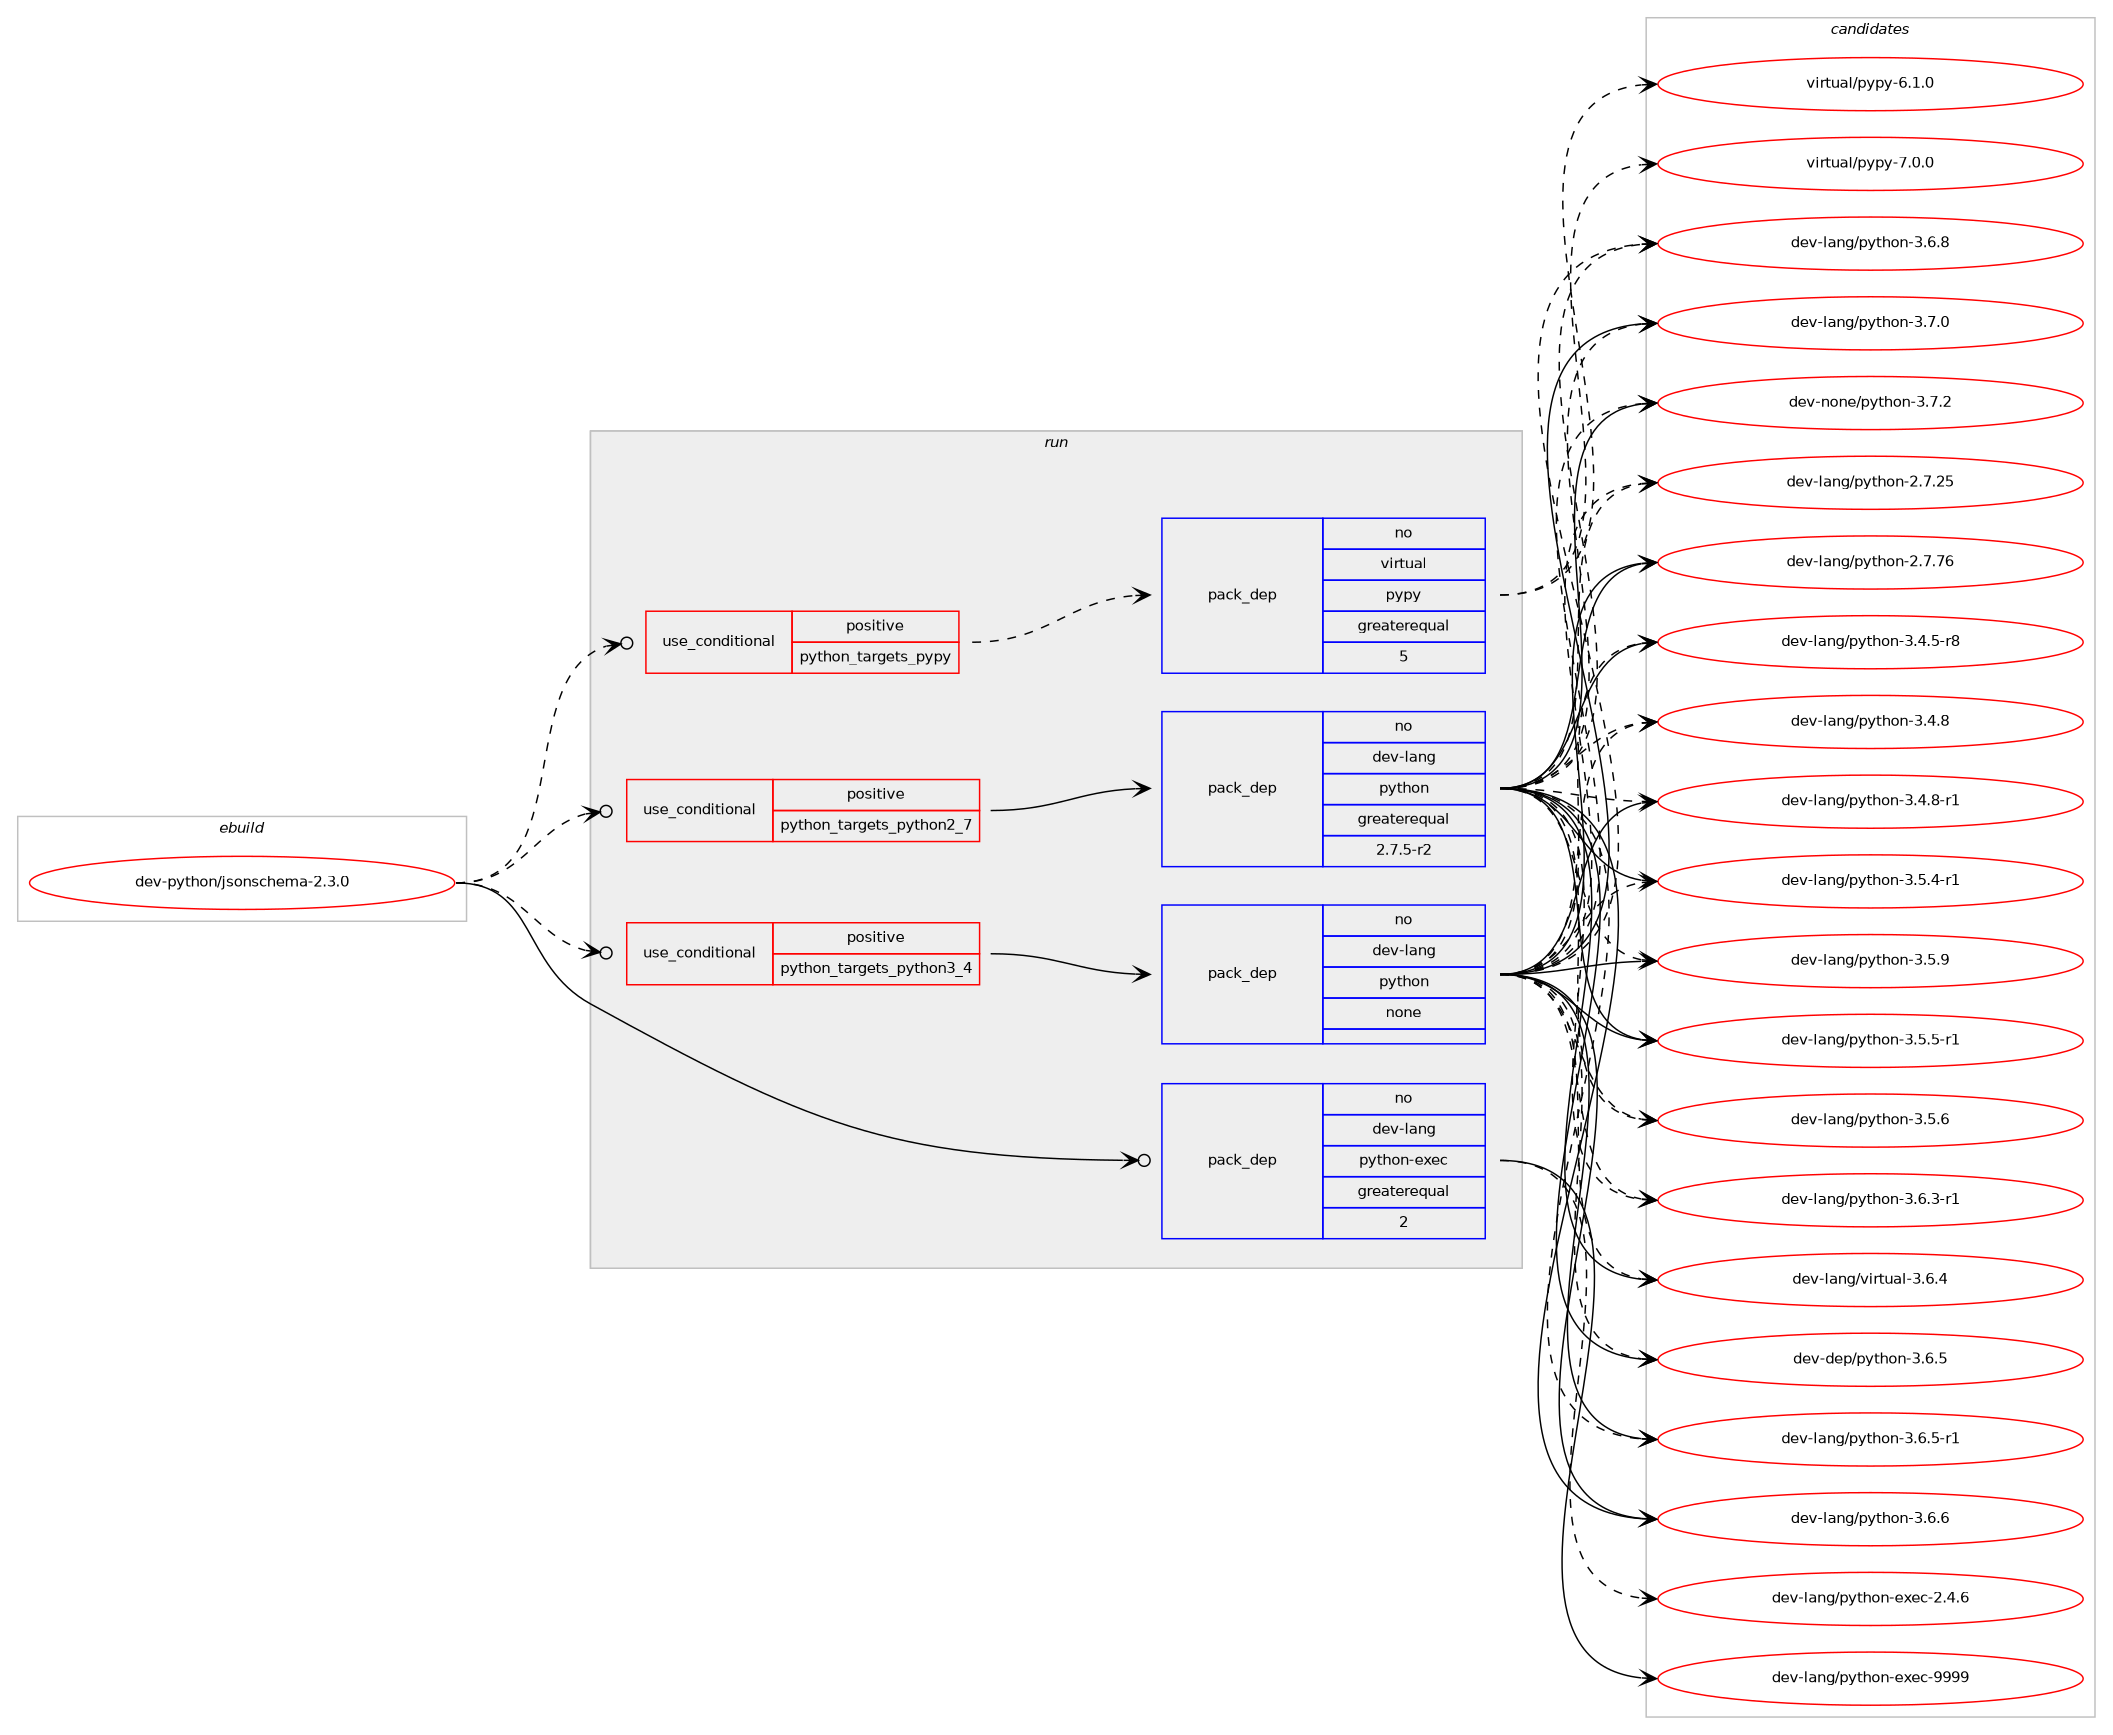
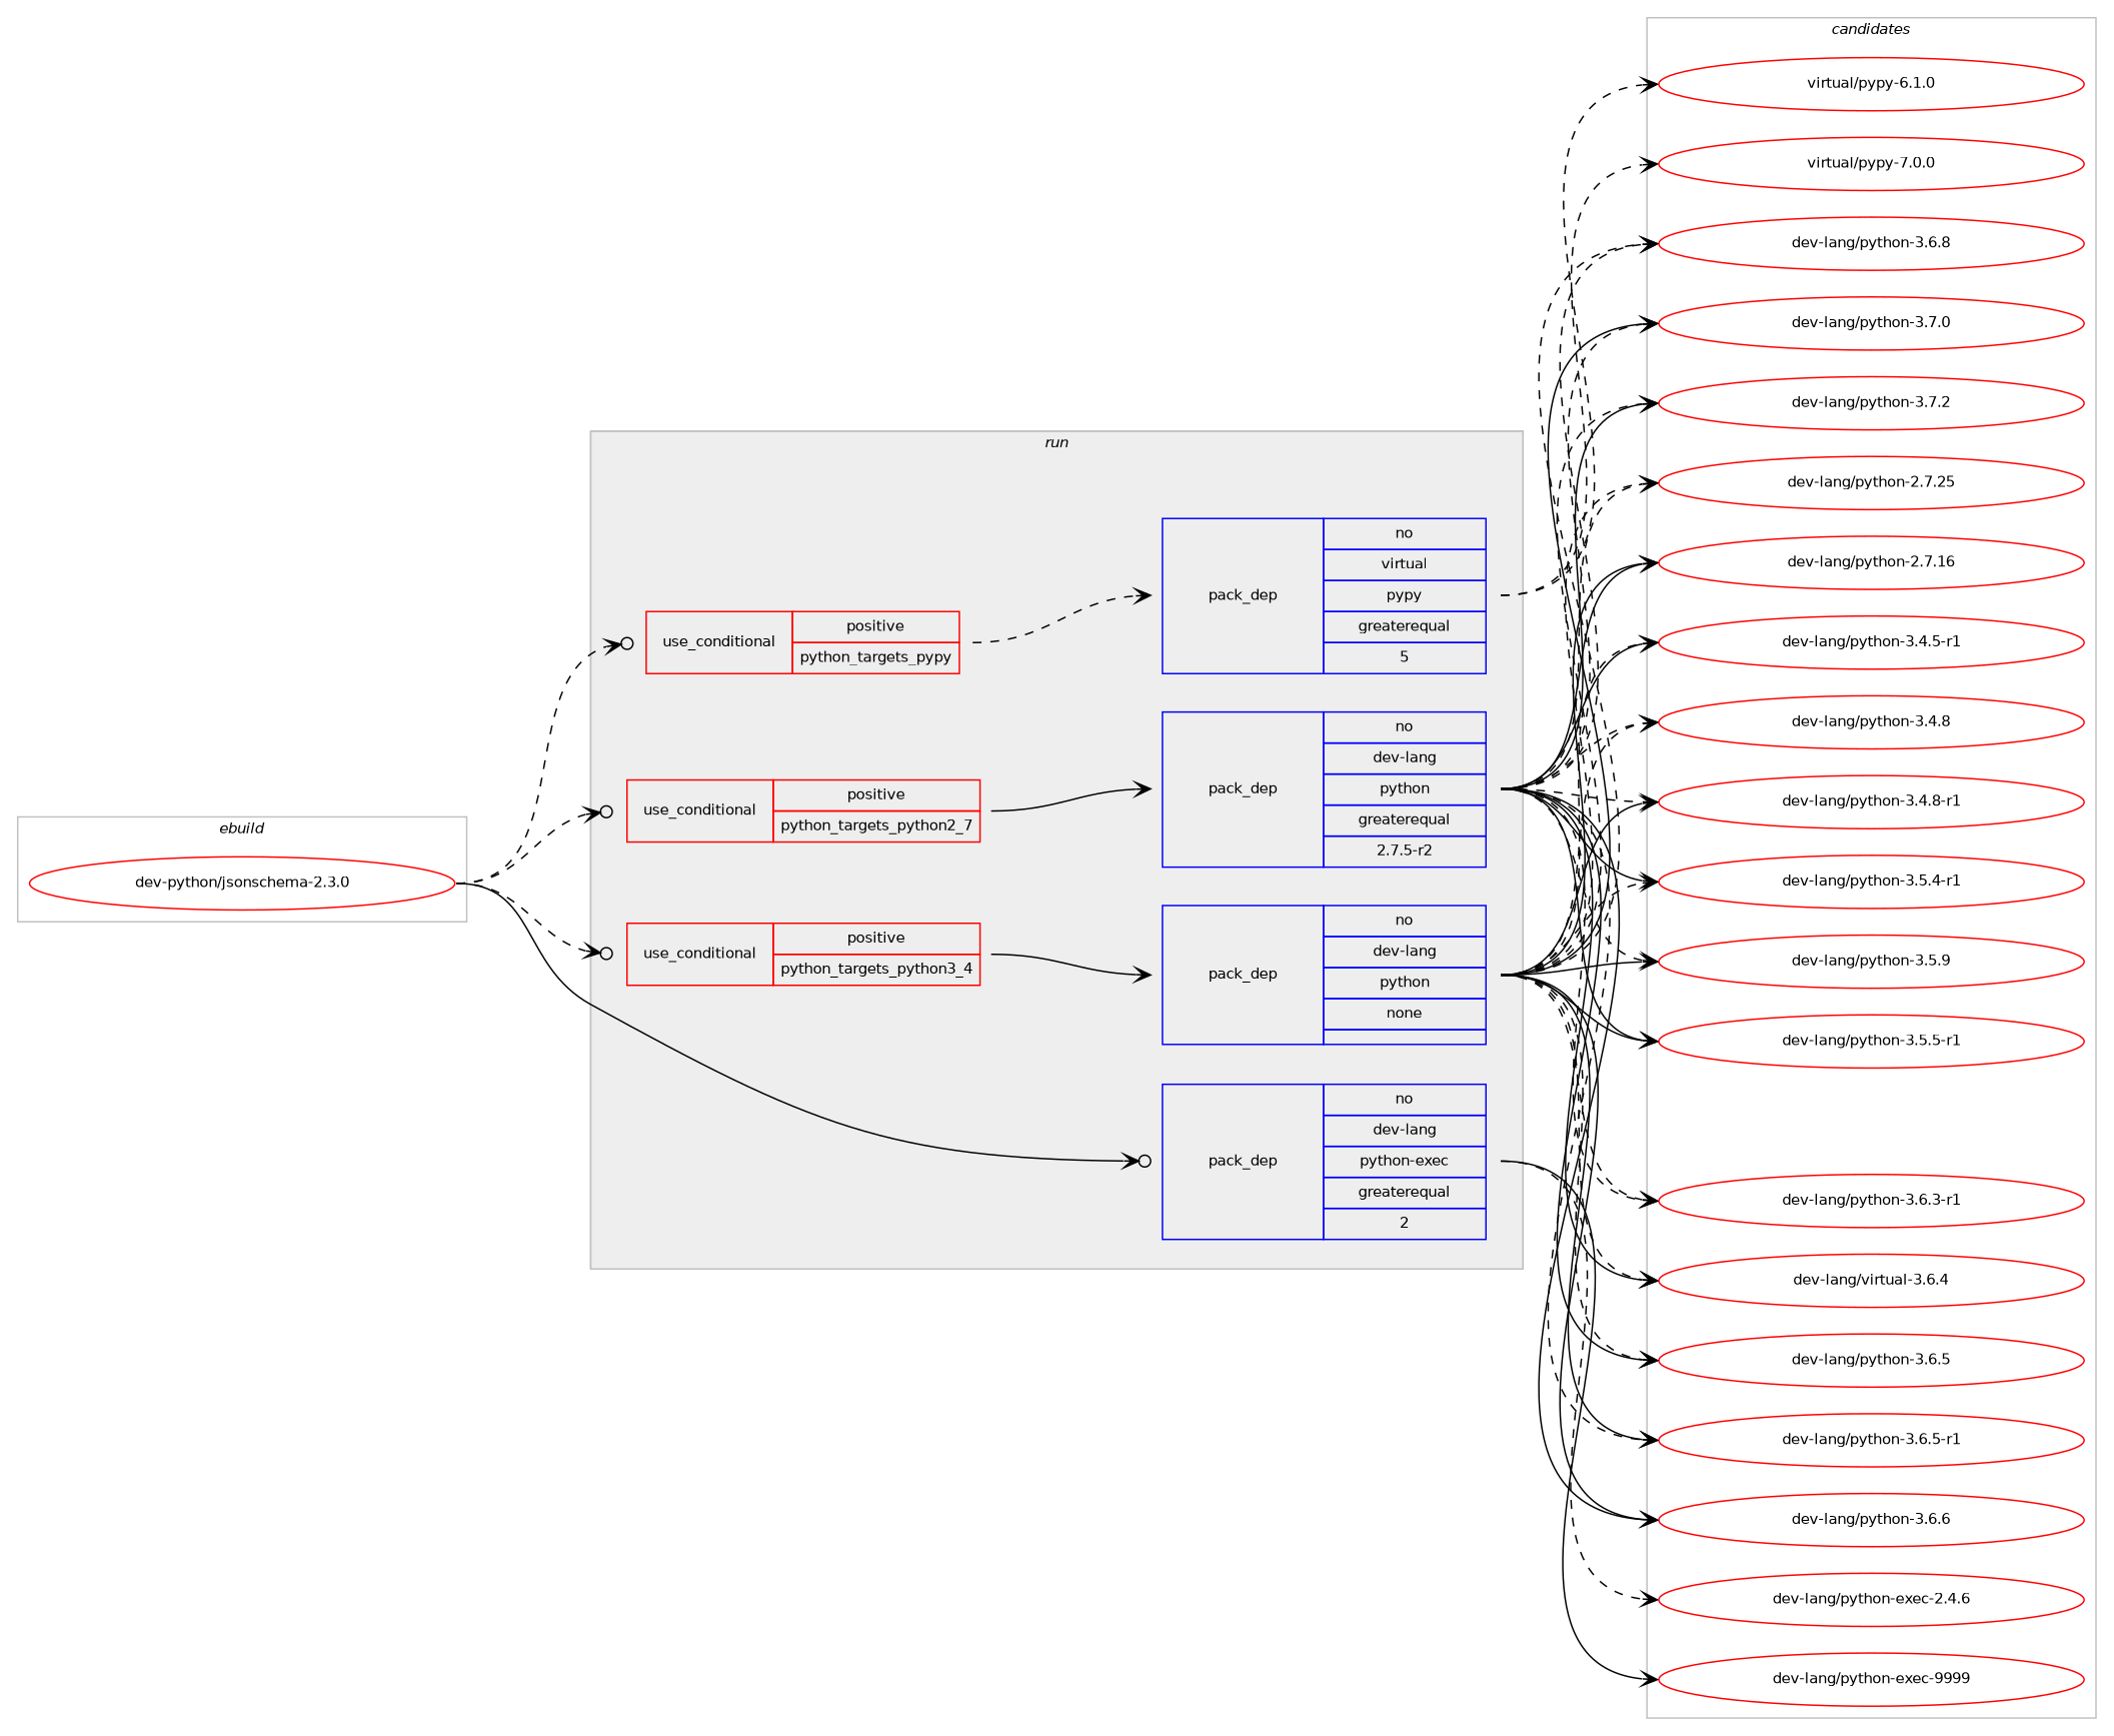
  digraph {
    compound=true
    concentrate=true
    fontname=Helvetica
    fontsize=10
    newrank=true
    rankdir=LR
    ranksep=1.5
    node [color=red fontname=Helvetica fontsize=10]
    edge [arrowhead=vee headport=w style=dashed tailport=e weight=100]
    n1 [label="dev-python/jsonschema-2.3.0" width=4]
    n2 [color=blue label=<<TABLE BORDER="0" CELLBORDER="1" CELLSPACING="0" CELLPADDING="4" WIDTH="220"><TR><TD ROWSPAN="6" CELLPADDING="30">pack_dep</TD></TR><TR><TD WIDTH="110">no</TD></TR><TR><TD>virtual</TD></TR><TR><TD>pypy</TD></TR><TR><TD>greaterequal</TD></TR><TR><TD>5</TD></TR></TABLE>> shape=none]
    n3 [label=<<TABLE BORDER="0" CELLBORDER="1" CELLSPACING="0" CELLPADDING="4"><TR><TD ROWSPAN="3" CELLPADDING="10">use_conditional</TD></TR><TR><TD>positive</TD></TR><TR><TD>python_targets_pypy</TD></TR></TABLE>> shape=none]
    n4 [color=blue label=<<TABLE BORDER="0" CELLBORDER="1" CELLSPACING="0" CELLPADDING="4" WIDTH="220"><TR><TD ROWSPAN="6" CELLPADDING="30">pack_dep</TD></TR><TR><TD WIDTH="110">no</TD></TR><TR><TD>dev-lang</TD></TR><TR><TD>python</TD></TR><TR><TD>greaterequal</TD></TR><TR><TD>2.7.5-r2</TD></TR></TABLE>> shape=none]
    n5 [label=<<TABLE BORDER="0" CELLBORDER="1" CELLSPACING="0" CELLPADDING="4"><TR><TD ROWSPAN="3" CELLPADDING="10">use_conditional</TD></TR><TR><TD>positive</TD></TR><TR><TD>python_targets_python2_7</TD></TR></TABLE>> shape=none]
    n6 [color=blue label=<<TABLE BORDER="0" CELLBORDER="1" CELLSPACING="0" CELLPADDING="4" WIDTH="220"><TR><TD ROWSPAN="6" CELLPADDING="30">pack_dep</TD></TR><TR><TD WIDTH="110">no</TD></TR><TR><TD>dev-lang</TD></TR><TR><TD>python</TD></TR><TR><TD>none</TD></TR><TR><TD></TD></TR></TABLE>> shape=none]
    n7 [label=<<TABLE BORDER="0" CELLBORDER="1" CELLSPACING="0" CELLPADDING="4"><TR><TD ROWSPAN="3" CELLPADDING="10">use_conditional</TD></TR><TR><TD>positive</TD></TR><TR><TD>python_targets_python3_4</TD></TR></TABLE>> shape=none]
    n8 [color=blue label=<<TABLE BORDER="0" CELLBORDER="1" CELLSPACING="0" CELLPADDING="4" WIDTH="220"><TR><TD ROWSPAN="6" CELLPADDING="30">pack_dep</TD></TR><TR><TD WIDTH="110">no</TD></TR><TR><TD>dev-lang</TD></TR><TR><TD>python-exec</TD></TR><TR><TD>greaterequal</TD></TR><TR><TD>2</TD></TR></TABLE>> shape=none]
    n9 [label="virtual/pypy-6.1.0" width=4]
    n10 [label="virtual/pypy-7.0.0" width=4]
    n11 [label="dev-lang/python-2.7.25" width=4]
-   n12 [label="dev-lang/python-2.7.76" width=4]
-   n13 [label="dev-lang/python-3.4.5-r8" width=4]
+   n12 [label="dev-lang/python-2.7.16" width=4]
+   n13 [label="dev-lang/python-3.4.5-r1" width=4]
    n14 [label="dev-lang/python-3.4.8" width=4]
    n15 [label="dev-lang/python-3.4.8-r1" width=4]
    n16 [label="dev-lang/python-3.5.4-r1" width=4]
    n17 [label="dev-lang/python-3.5.9" width=4]
    n18 [label="dev-lang/python-3.5.5-r1" width=4]
-   n19 [label="dev-lang/python-3.5.6" width=4]
    n20 [label="dev-lang/python-3.6.3-r1" width=4]
    n21 [label="dev-lang/virtual-3.6.4" width=4]
-   n22 [label="dev-dep/python-3.6.5" width=4]
+   n22 [label="dev-lang/python-3.6.5" width=4]
    n23 [label="dev-lang/python-3.6.5-r1" width=4]
    n24 [label="dev-lang/python-3.6.6" width=4]
    n25 [label="dev-lang/python-3.6.8" width=4]
    n26 [label="dev-lang/python-3.7.0" width=4]
-   n27 [label="dev-none/python-3.7.2" width=4]
+   n27 [label="dev-lang/python-3.7.2" width=4]
    n28 [label="dev-lang/python-exec-2.4.6" width=4]
    n29 [label="dev-lang/python-exec-9999" width=4]
    subgraph cluster_1 {
      color=gray
      label=<<i>ebuild</i>>
      rank=same
      n1
    }
    subgraph cluster_2 {
      color=gray
      label=<<i>dependencies</i>>
      subgraph cluster_3 {
        color=gray
        fillcolor="#eeeeee"
        label=<<i>compile</i>>
        style=filled
      }
      subgraph cluster_4 {
        color=gray
        fillcolor="#eeeeee"
        label=<<i>compile and run</i>>
        style=filled
        subgraph sub_5 {
          color=gray
          fillcolor="#eeeeee"
          label=<<i>compile and run</i>>
          style=filled
          n3
          subgraph sub_6 {
            color=gray
            fillcolor="#eeeeee"
            label=<<i>compile and run</i>>
            style=filled
            n2
          }
        }
        subgraph sub_7 {
          color=gray
          fillcolor="#eeeeee"
          label=<<i>compile and run</i>>
          style=filled
          n5
          subgraph sub_8 {
            color=gray
            fillcolor="#eeeeee"
            label=<<i>compile and run</i>>
            style=filled
            n4
          }
        }
        subgraph sub_9 {
          color=gray
          fillcolor="#eeeeee"
          label=<<i>compile and run</i>>
          style=filled
          n7
          subgraph sub_10 {
            color=gray
            fillcolor="#eeeeee"
            label=<<i>compile and run</i>>
            style=filled
            n6
          }
        }
        subgraph sub_11 {
          color=gray
          fillcolor="#eeeeee"
          label=<<i>compile and run</i>>
          style=filled
          n8
        }
      }
      subgraph cluster_12 {
        color=gray
        fillcolor="#eeeeee"
        label=<<i>run</i>>
        style=filled
      }
    }
    subgraph cluster_13 {
      color=gray
      label=<<i>candidates</i>>
      rank=same
      subgraph sub_14 {
        color=black
        label=<<i>candidates</i>>
        nodesep=1
        rank=same
        n9
        n10
      }
      subgraph sub_15 {
        color=black
        label=<<i>candidates</i>>
        nodesep=1
        rank=same
        n11
        n12
        n13
        n14
        n15
        n16
        n17
        n18
-       n19
        n20
        n21
        n22
        n23
        n24
        n25
        n26
        n27
      }
      subgraph sub_16 {
        color=black
        label=<<i>candidates</i>>
        nodesep=1
        rank=same
        n11
        n12
        n13
        n14
        n15
        n16
        n17
        n18
-       n19
        n20
        n21
        n22
        n23
        n24
        n25
        n26
        n27
      }
      subgraph sub_17 {
        color=black
        label=<<i>candidates</i>>
        nodesep=1
        rank=same
        n28
        n29
      }
    }
    n1 -> n3 [arrowhead=odotvee weight=20]
    n1 -> n5 [arrowhead=odotvee weight=20]
    n1 -> n7 [arrowhead=odotvee weight=20]
    n1 -> n8 [arrowhead=odotvee style=solid weight=20]
    n2 -> n9
    n2 -> n10
    n3 -> n2 [weight=20]
    n4 -> n11
    n4 -> n12 [style=solid]
    n4 -> n13 [style=solid]
    n4 -> n14
    n4 -> n15
    n4 -> n16 [style=solid]
    n4 -> n17
    n4 -> n18 [style=solid]
-   n4 -> n19
    n4 -> n20
    n4 -> n21 [style=solid]
    n4 -> n22 [style=solid]
    n4 -> n23
    n4 -> n24 [style=solid]
    n4 -> n25
    n4 -> n26
    n4 -> n27 [style=solid]
    n5 -> n4 [style=solid weight=20]
    n6 -> n11
    n6 -> n12 [style=solid]
    n6 -> n13
    n6 -> n14
    n6 -> n15 [style=solid]
    n6 -> n16
    n6 -> n17 [style=solid]
    n6 -> n18 [style=solid]
-   n6 -> n19
    n6 -> n20
    n6 -> n21
    n6 -> n22
    n6 -> n23 [style=solid]
    n6 -> n24 [style=solid]
    n6 -> n25
    n6 -> n26 [style=solid]
    n6 -> n27
    n7 -> n6 [style=solid weight=20]
    n8 -> n28
    n8 -> n29 [style=solid]
  }
